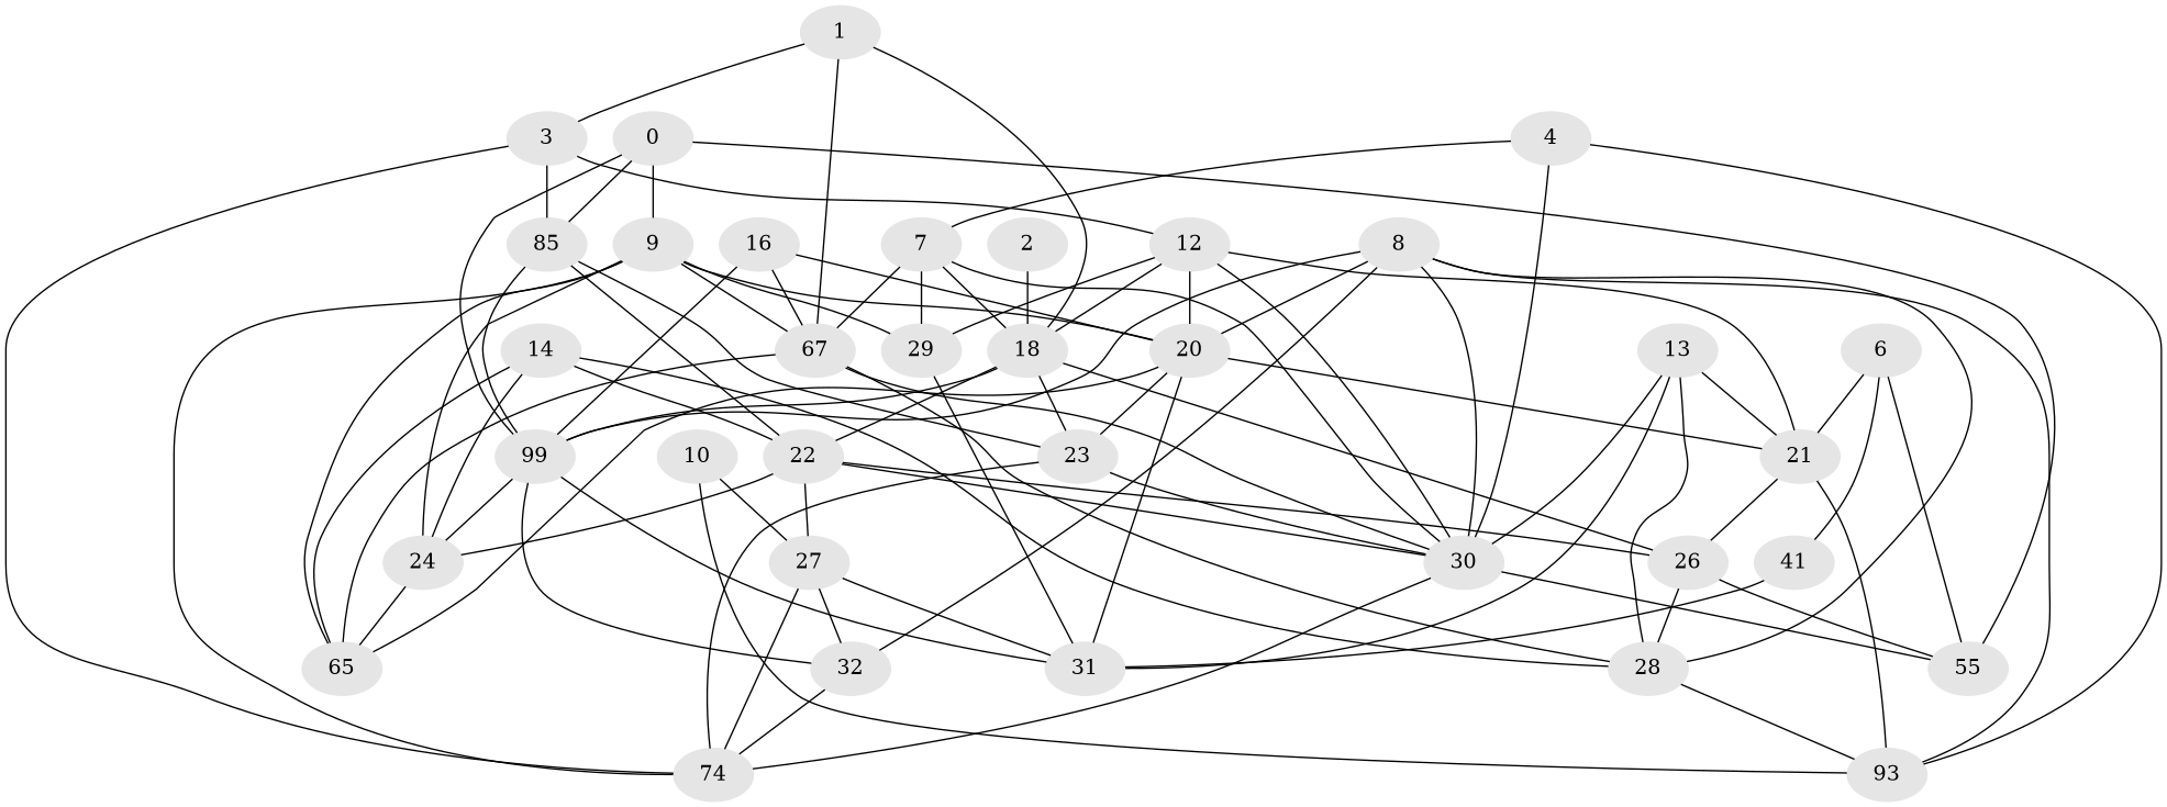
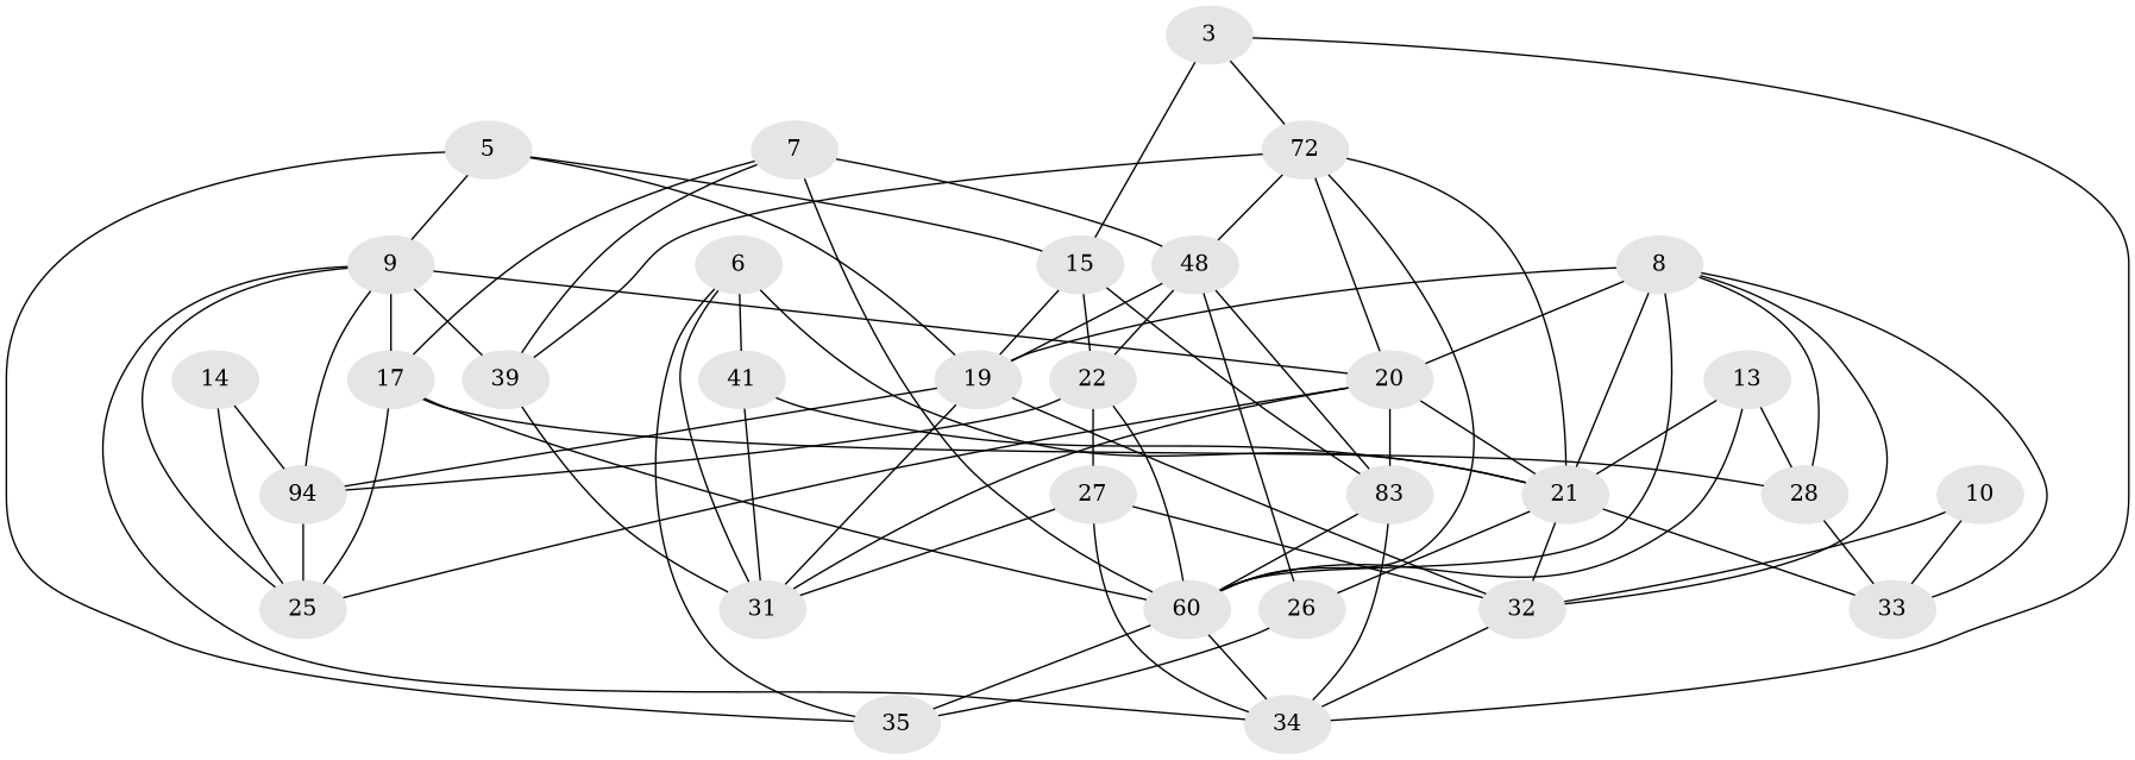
  graph {
    node [color=gray90 style=filled]
    edge [weight=1.0]
-   1
    3
-   17 [label=67]
-   18
-   12
-   15 [label=85]
-   34 [label=74]
-   30
+   17
+   18 [label=48]
+   12 [label=72]
+   15
+   34
+   30 [label=60]
    28
-   25 [label=65]
-   19 [label=99]
+   25
+   19
    22
-   23
+   23 [label=83]
    26
-   2
    21
-   29
+   29 [label=39]
    20
-   4
    7
-   33 [label=93]
-   35 [label=55]
-   5 [label=0]
+   33
+   35
+   5
    9
-   24
+   24 [label=94]
    31
    32
    6
    n29 [label=41]
    8
    10
    27
    13
    14
-   16
-   1 -- 3 [weight=2.0]
-   1 -- 17 [weight=2.0]
-   1 -- 18
    3 -- 12
    3 -- 15 [weight=2.0]
    3 -- 34
    17 -- 30
    17 -- 28
    17 -- 25
    18 -- 19
    18 -- 22
    18 -- 23
    18 -- 26
    12 -- 18
    12 -- 30
    12 -- 21
    12 -- 29
    12 -- 20
    15 -- 19
    15 -- 22
    15 -- 23
    30 -- 34
    30 -- 35
    28 -- 33
    19 -- 24
    19 -- 31
    19 -- 32
    22 -- 30
-   22 -- 26
    22 -- 24
    22 -- 27
    23 -- 34
    23 -- 30
-   26 -- 28
    26 -- 35
-   2 -- 18 [weight=2.0]
    21 -- 26
    21 -- 33
+   21 -- 32
    29 -- 31
    20 -- 25
    20 -- 23
    20 -- 21 [weight=3.0]
    20 -- 31
-   4 -- 30
-   4 -- 7
-   4 -- 33
    7 -- 17
    7 -- 18
    7 -- 30
    7 -- 29
    5 -- 15
    5 -- 19
    5 -- 35
    5 -- 9
    9 -- 17
    9 -- 34
    9 -- 25
    9 -- 29
    9 -- 20 [weight=2.0]
    9 -- 24 [weight=2.0]
    24 -- 25
    32 -- 34
    6 -- 21
    6 -- 35
-   13 -- 31
+   6 -- 31
    6 -- n29
+   n29 -- 21 [weight=2.0]
    n29 -- 31
    8 -- 30
    8 -- 28
    8 -- 19
+   8 -- 21
    8 -- 20
    8 -- 33
    8 -- 32
    10 -- 33
-   10 -- 27
+   10 -- 32
    27 -- 34
    27 -- 31
    27 -- 32
    13 -- 30
    13 -- 28
    13 -- 21
-   14 -- 28
    14 -- 25
-   14 -- 22 [weight=2.0]
    14 -- 24
-   16 -- 17
-   16 -- 19
-   16 -- 20 [weight=2.0]
  }
